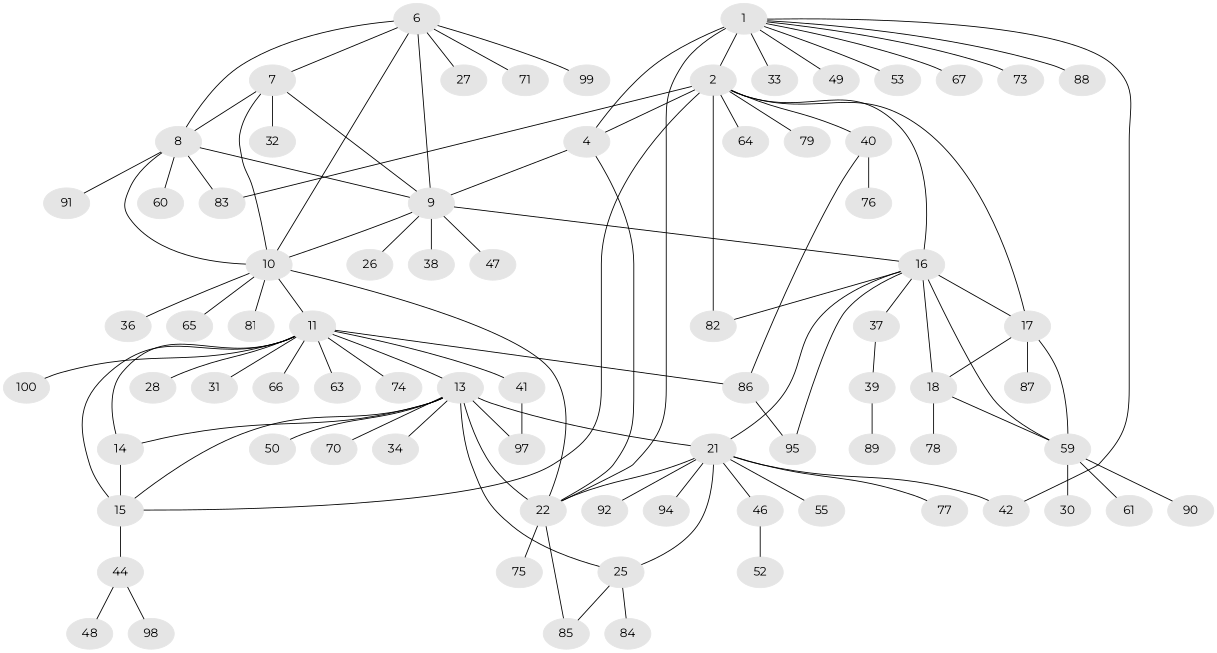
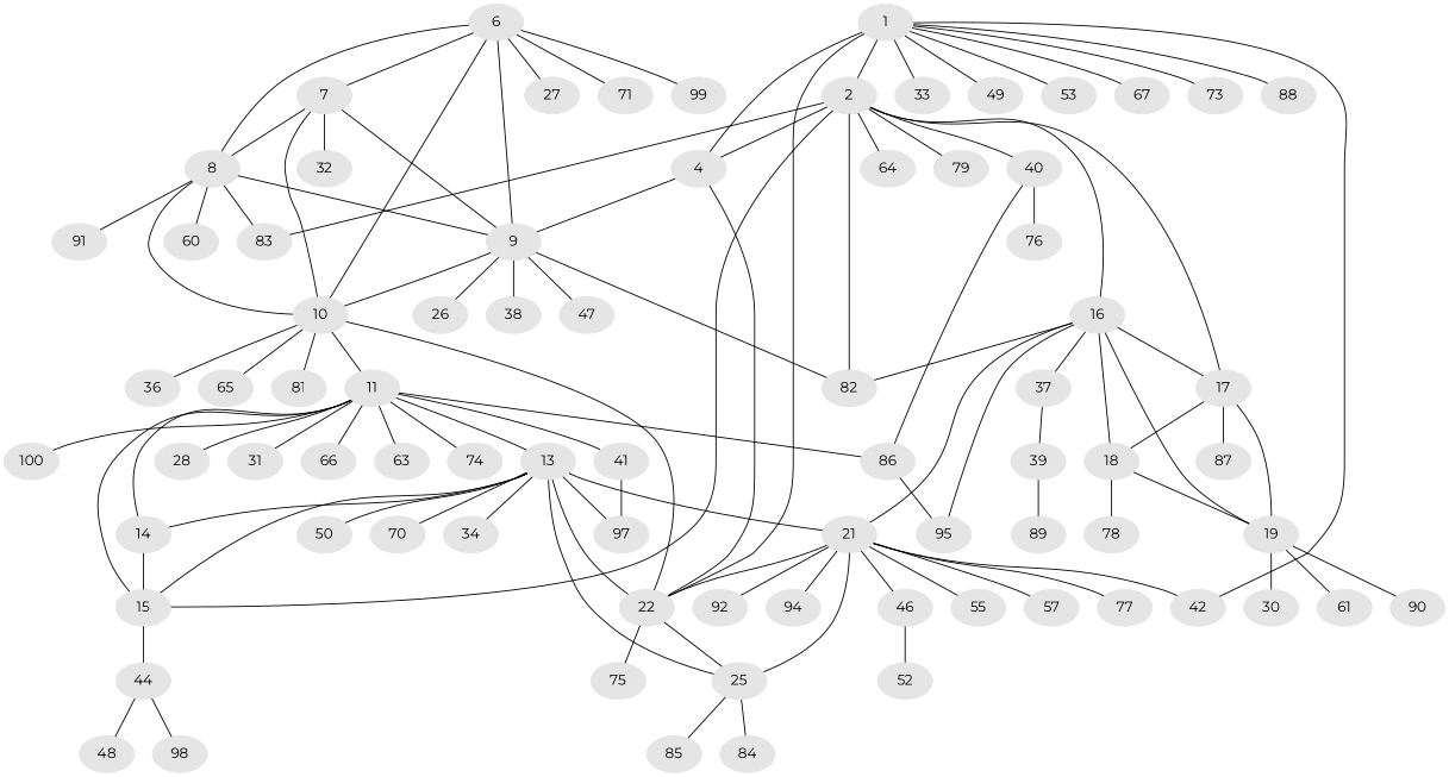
  graph {
    fontname=Montserrat
    node [color=gray90 fontname=Montserrat style=filled]
    edge [fontname=Montserrat]
    1 [super="+3"]
    2 [super="+5"]
    4 [super="+52"]
    22 [super="+51"]
    33
    42
    49
    53
    67
    73
    88
    15 [super="+80"]
    16 [super="+20"]
    17 [super="+56"]
    40 [super="+43"]
    64
    79
    82
    83
    9 [super="+58"]
    25 [super="+93"]
    75
    44
    21 [super="+24"]
    18 [super="+29"]
-   19 [super="+59" label=59]
+   19 [super="+59"]
    37
    95
    87
    86 [super="+96"]
    76
    10 [super="+35"]
    26
    38
    47
    6 [super="+45"]
    7
    8 [super="+68"]
    27
    71
    99
    32
    60
    91
    11 [super="+12"]
    36
    65
    81
    13 [super="+23"]
    14 [super="+66"]
    28
    31
    41
    n54 [label=66]
    63
    74
    100
    34
    50
    70
    97
    46 [super="+69"]
    55
+   57
    77
    92
    94
    84
    85
    48
    98
    78
    30 [super="+54"]
    61
    90
    39
    n77 [label=52]
    89
    1 -- 2 [weight=4]
    1 -- 4 [weight=2]
    1 -- 22
    1 -- 33
    1 -- 42
    1 -- 49
    1 -- 53
    1 -- 67
    1 -- 73
    1 -- 88
    2 -- 4 [weight=2]
    2 -- 15
    2 -- 16
    2 -- 17
    2 -- 40
    2 -- 64
    2 -- 79
    2 -- 82
    2 -- 83
    4 -- 22
    4 -- 9
-   22 -- 85
+   22 -- 25
    22 -- 75
    15 -- 44
    16 -- 17 [weight=2]
    16 -- 82
    16 -- 21
    16 -- 18 [weight=2]
    16 -- 19 [weight=2]
    16 -- 37
    16 -- 95
    17 -- 18
    17 -- 19
    17 -- 87
    40 -- 86
    40 -- 76
-   9 -- 16
+   9 -- 82
    9 -- 10
    9 -- 26
    9 -- 38
    9 -- 47
    25 -- 84
    25 -- 85
    44 -- 48
    44 -- 98
    21 -- 22 [weight=2]
    21 -- 42
    21 -- 25 [weight=2]
    21 -- 46
    21 -- 55
+   21 -- 57
    21 -- 77
    21 -- 92
    21 -- 94
    18 -- 19
    18 -- 78
    19 -- 30
    19 -- 61
    19 -- 90
    37 -- 39
    86 -- 95
    10 -- 22
    10 -- 11
    10 -- 36
    10 -- 65
    10 -- 81
    6 -- 9
    6 -- 10
    6 -- 7
    6 -- 8
    6 -- 27
    6 -- 71
    6 -- 99
    7 -- 9
    7 -- 10
    7 -- 8
    7 -- 32
    8 -- 83
    8 -- 9
    8 -- 10
    8 -- 60
    8 -- 91
    11 -- 15 [weight=2]
    11 -- 86
    11 -- 13 [weight=2]
    11 -- 14 [weight=2]
    11 -- 28
    11 -- 31
    11 -- 41
    11 -- n54
    11 -- 63
    11 -- 74
    11 -- 100
    13 -- 22
    13 -- 15
    13 -- 25
    13 -- 21 [weight=2]
    13 -- 14
    13 -- 34
    13 -- 50
    13 -- 70
    13 -- 97
    14 -- 15
    41 -- 97
    46 -- n77
    39 -- 89
  }
